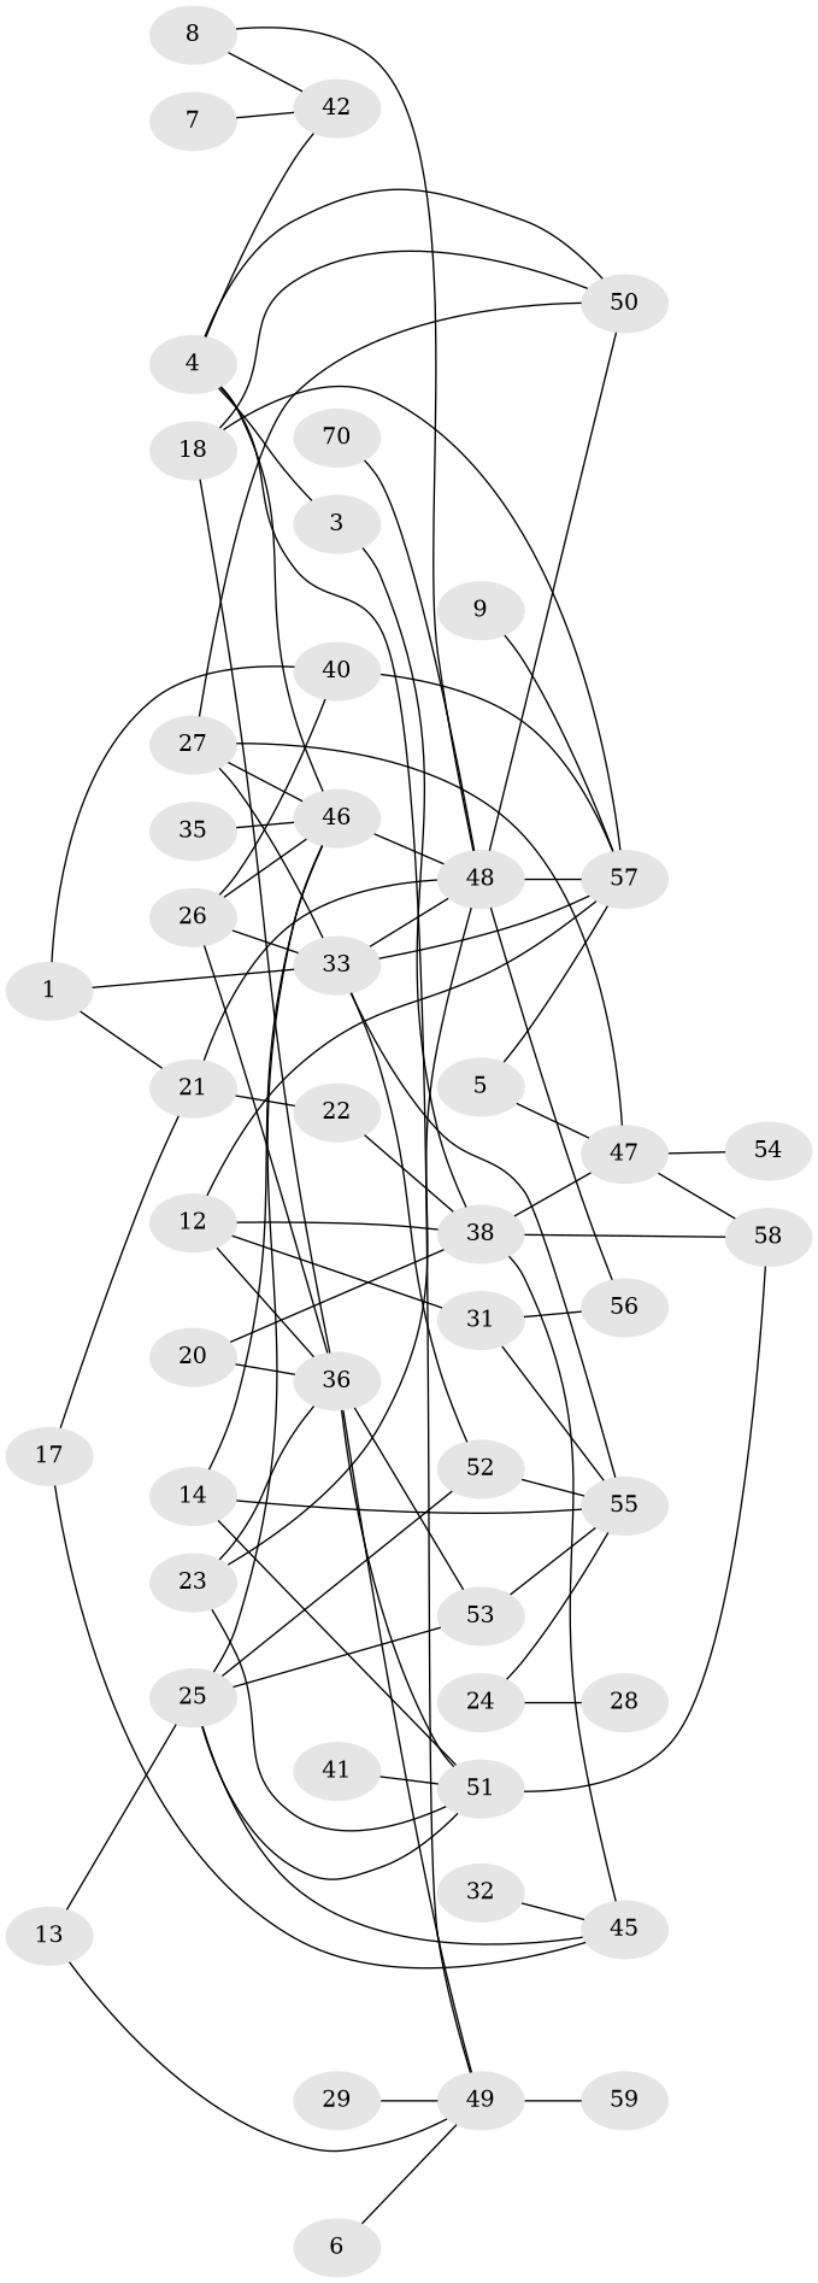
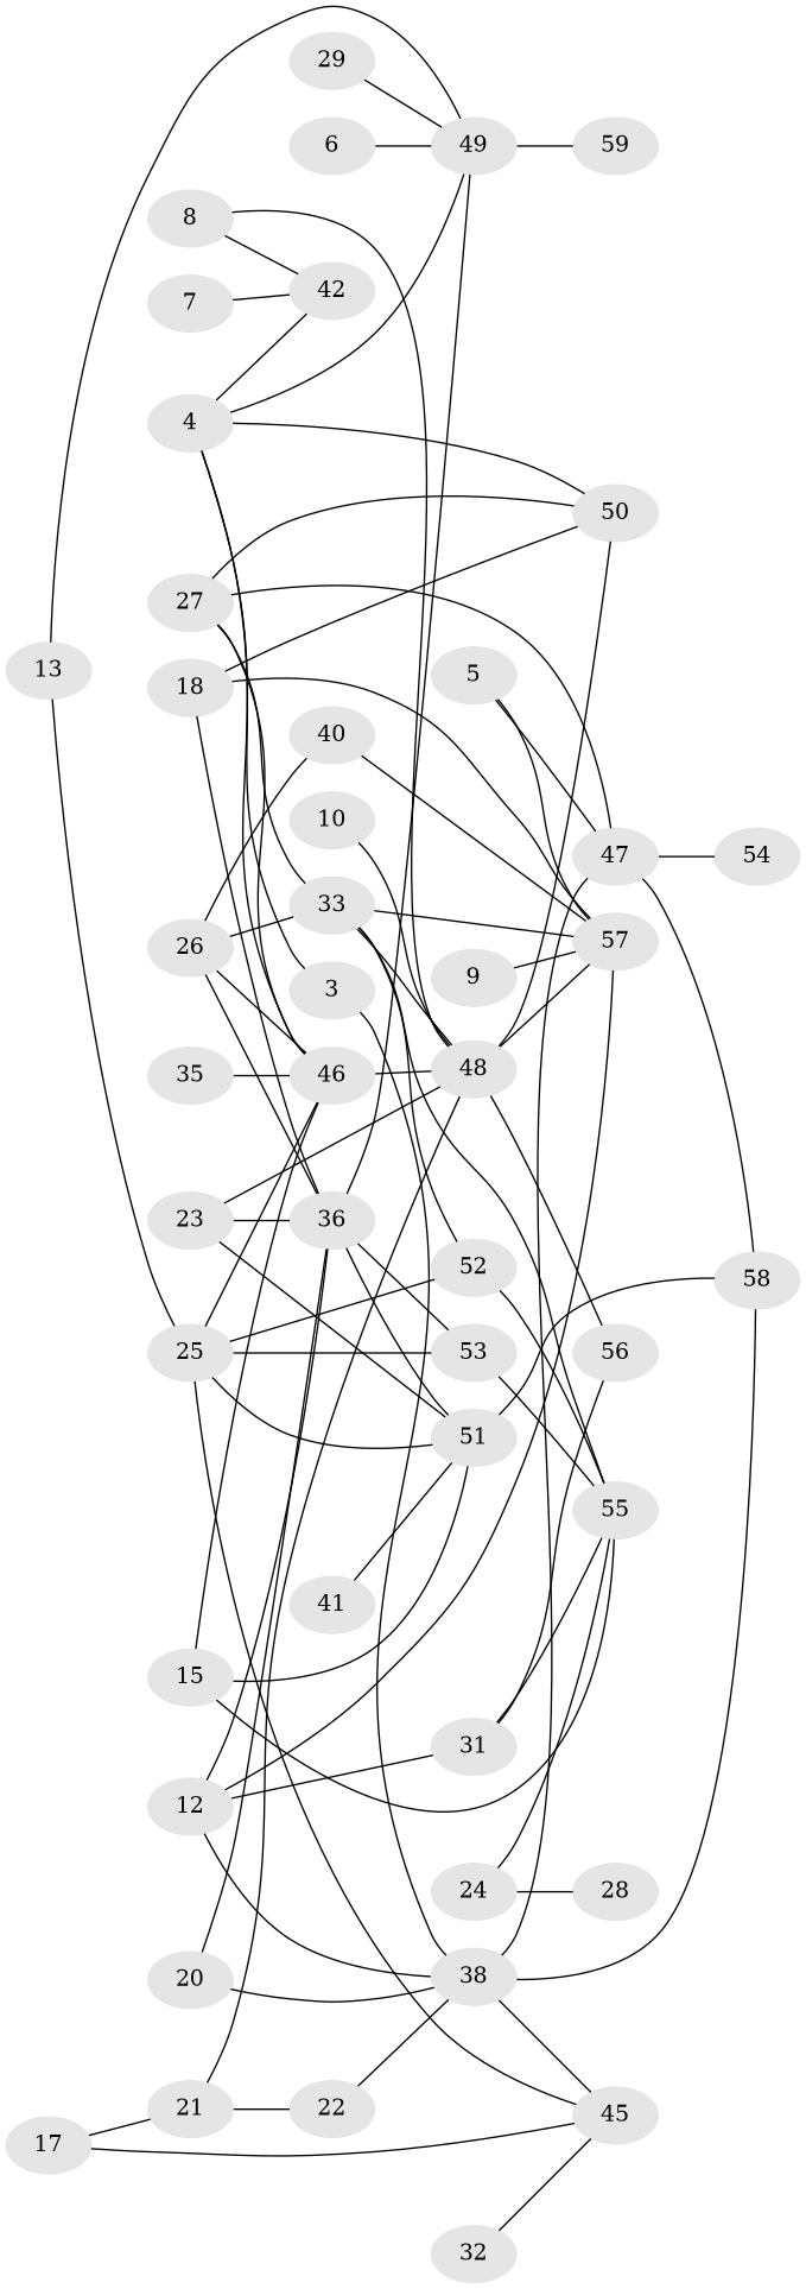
  graph {
    rankdir=LR
    node [color=gray90 style=filled]
    edge [weight=1.0]
-   1
    21
    33
    40
    48
    22
    57
    55
    52
    3
    38
    47
    45
    58
    4
    42
    46
    49
    50
    59
    5
    54
    6
    7
    8
    9
-   10 [label=70]
+   10
    56
    12
    36
    31
    51
    53
    13
    25
-   15 [label=14]
+   15
    17
    18
    20
    23
    24
    28
    26
    27
    29
    32
    35
    41
-   1 -- 21
-   1 -- 33
-   1 -- 40
    21 -- 48
    21 -- 22
    33 -- 48
    33 -- 57
    33 -- 55
    33 -- 52
    40 -- 57
    48 -- 57
    48 -- 50
    48 -- 56 [weight=2.0]
    22 -- 38
    52 -- 55
    3 -- 38
    38 -- 47 [weight=2.0]
    38 -- 45
    38 -- 58
    47 -- 58
    47 -- 54
    4 -- 3
    4 -- 42
    4 -- 46
    4 -- 49
    4 -- 50
    46 -- 48
    49 -- 59
    5 -- 57
    5 -- 47
    6 -- 49
    7 -- 42
    8 -- 48
    8 -- 42
    9 -- 57
    10 -- 48
    12 -- 57
    12 -- 38
    12 -- 36
    12 -- 31
    36 -- 49
    36 -- 51 [weight=2.0]
    36 -- 53
    31 -- 55
    31 -- 56
    51 -- 58
    53 -- 55
    13 -- 49
    13 -- 25
    25 -- 52
    25 -- 45
    25 -- 46
    25 -- 51
    25 -- 53 [weight=2.0]
    15 -- 55
    15 -- 46
    15 -- 51
    17 -- 21
    17 -- 45
    18 -- 57
    18 -- 50
    18 -- 36
    20 -- 38
    20 -- 36
    23 -- 48
    23 -- 36
    23 -- 51
    24 -- 55
    24 -- 28
    26 -- 33
    26 -- 40
    26 -- 46
    26 -- 36
    27 -- 33
    27 -- 47
    27 -- 46
    27 -- 50
    29 -- 49
    32 -- 45
    35 -- 46
    41 -- 51
  }
